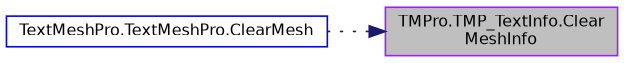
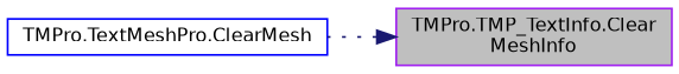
  digraph {
    rankdir=RL
    node [fontname=Helvetica fontsize=10 shape=record style=filled]
    n1 [color=purple fillcolor=grey75 fontcolor=black height=0.2 label="TMPro.TMP_TextInfo.Clear\lMeshInfo" width=0.4]
-   n2 [color=blue fillcolor=white height=0.2 label="TextMeshPro.TextMeshPro.ClearMesh" width=0.4]
+   n2 [color=blue fillcolor=white height=0.2 label="TMPro.TextMeshPro.ClearMesh" width=0.4]
    n1 -> n2 [color=midnightblue dir=back fontname=Helvetica fontsize=10 labelfontname=Helvetica labelfontsize=10 style=dotted]
  }
